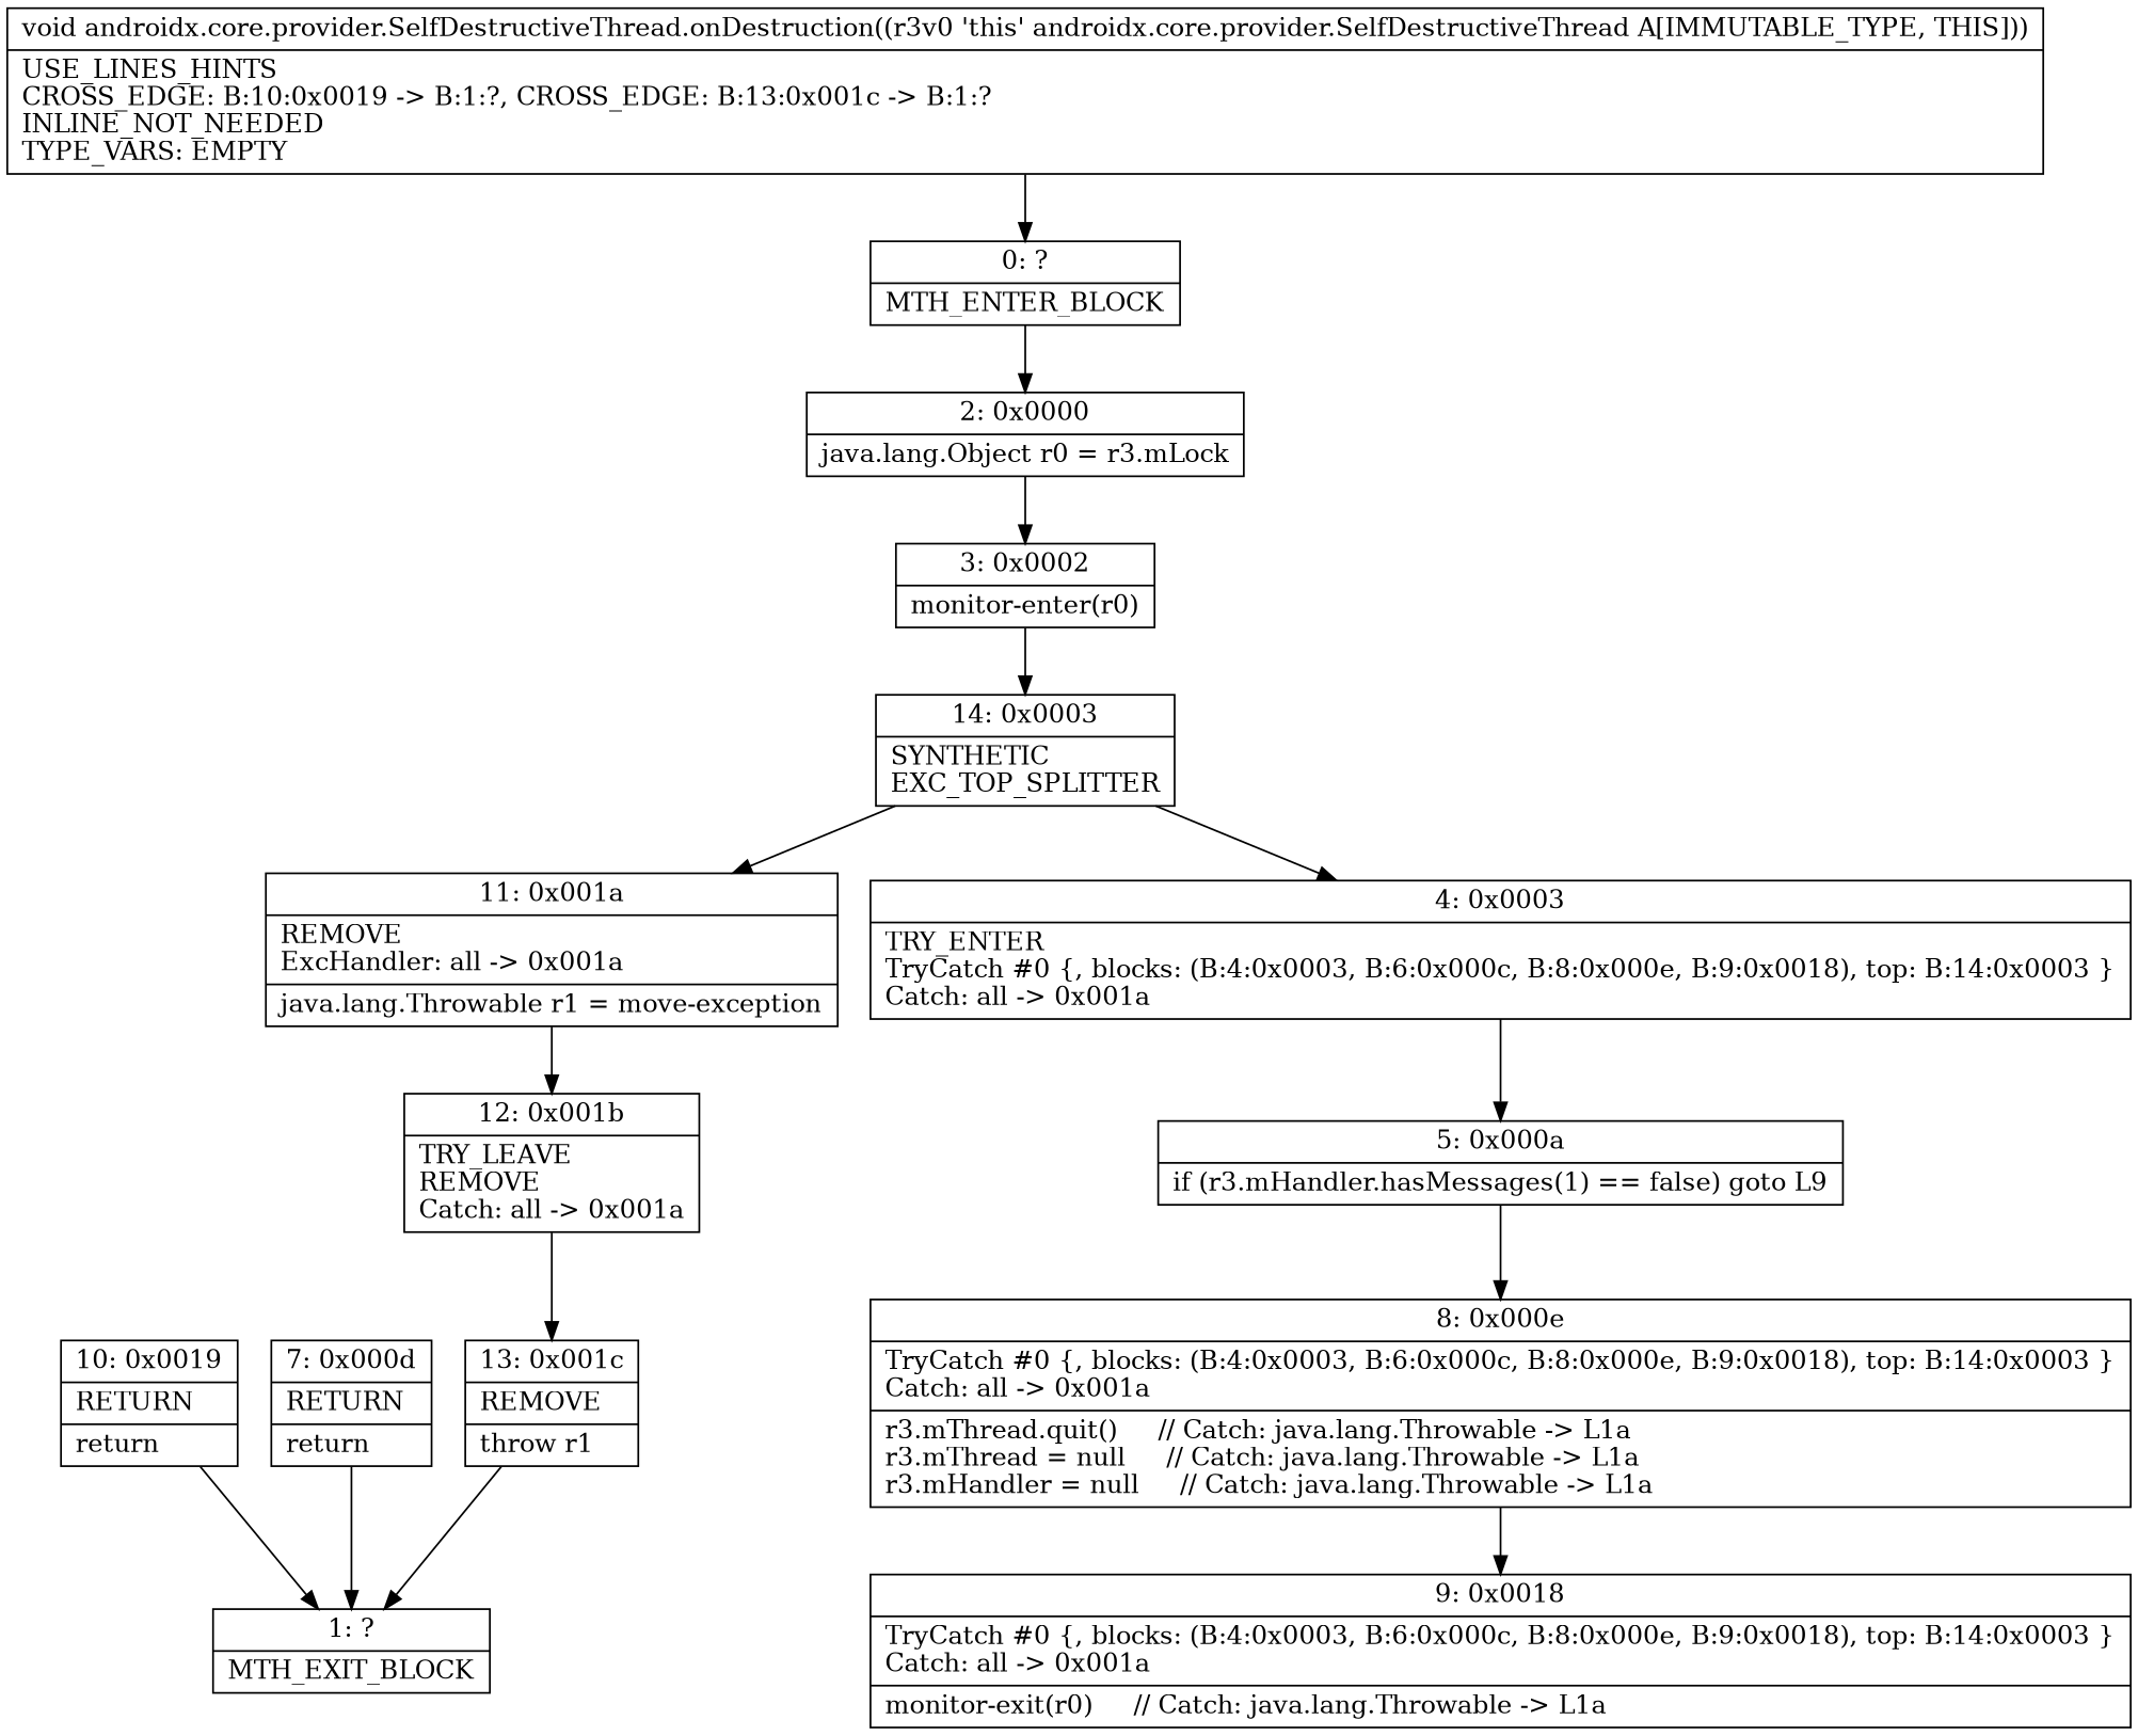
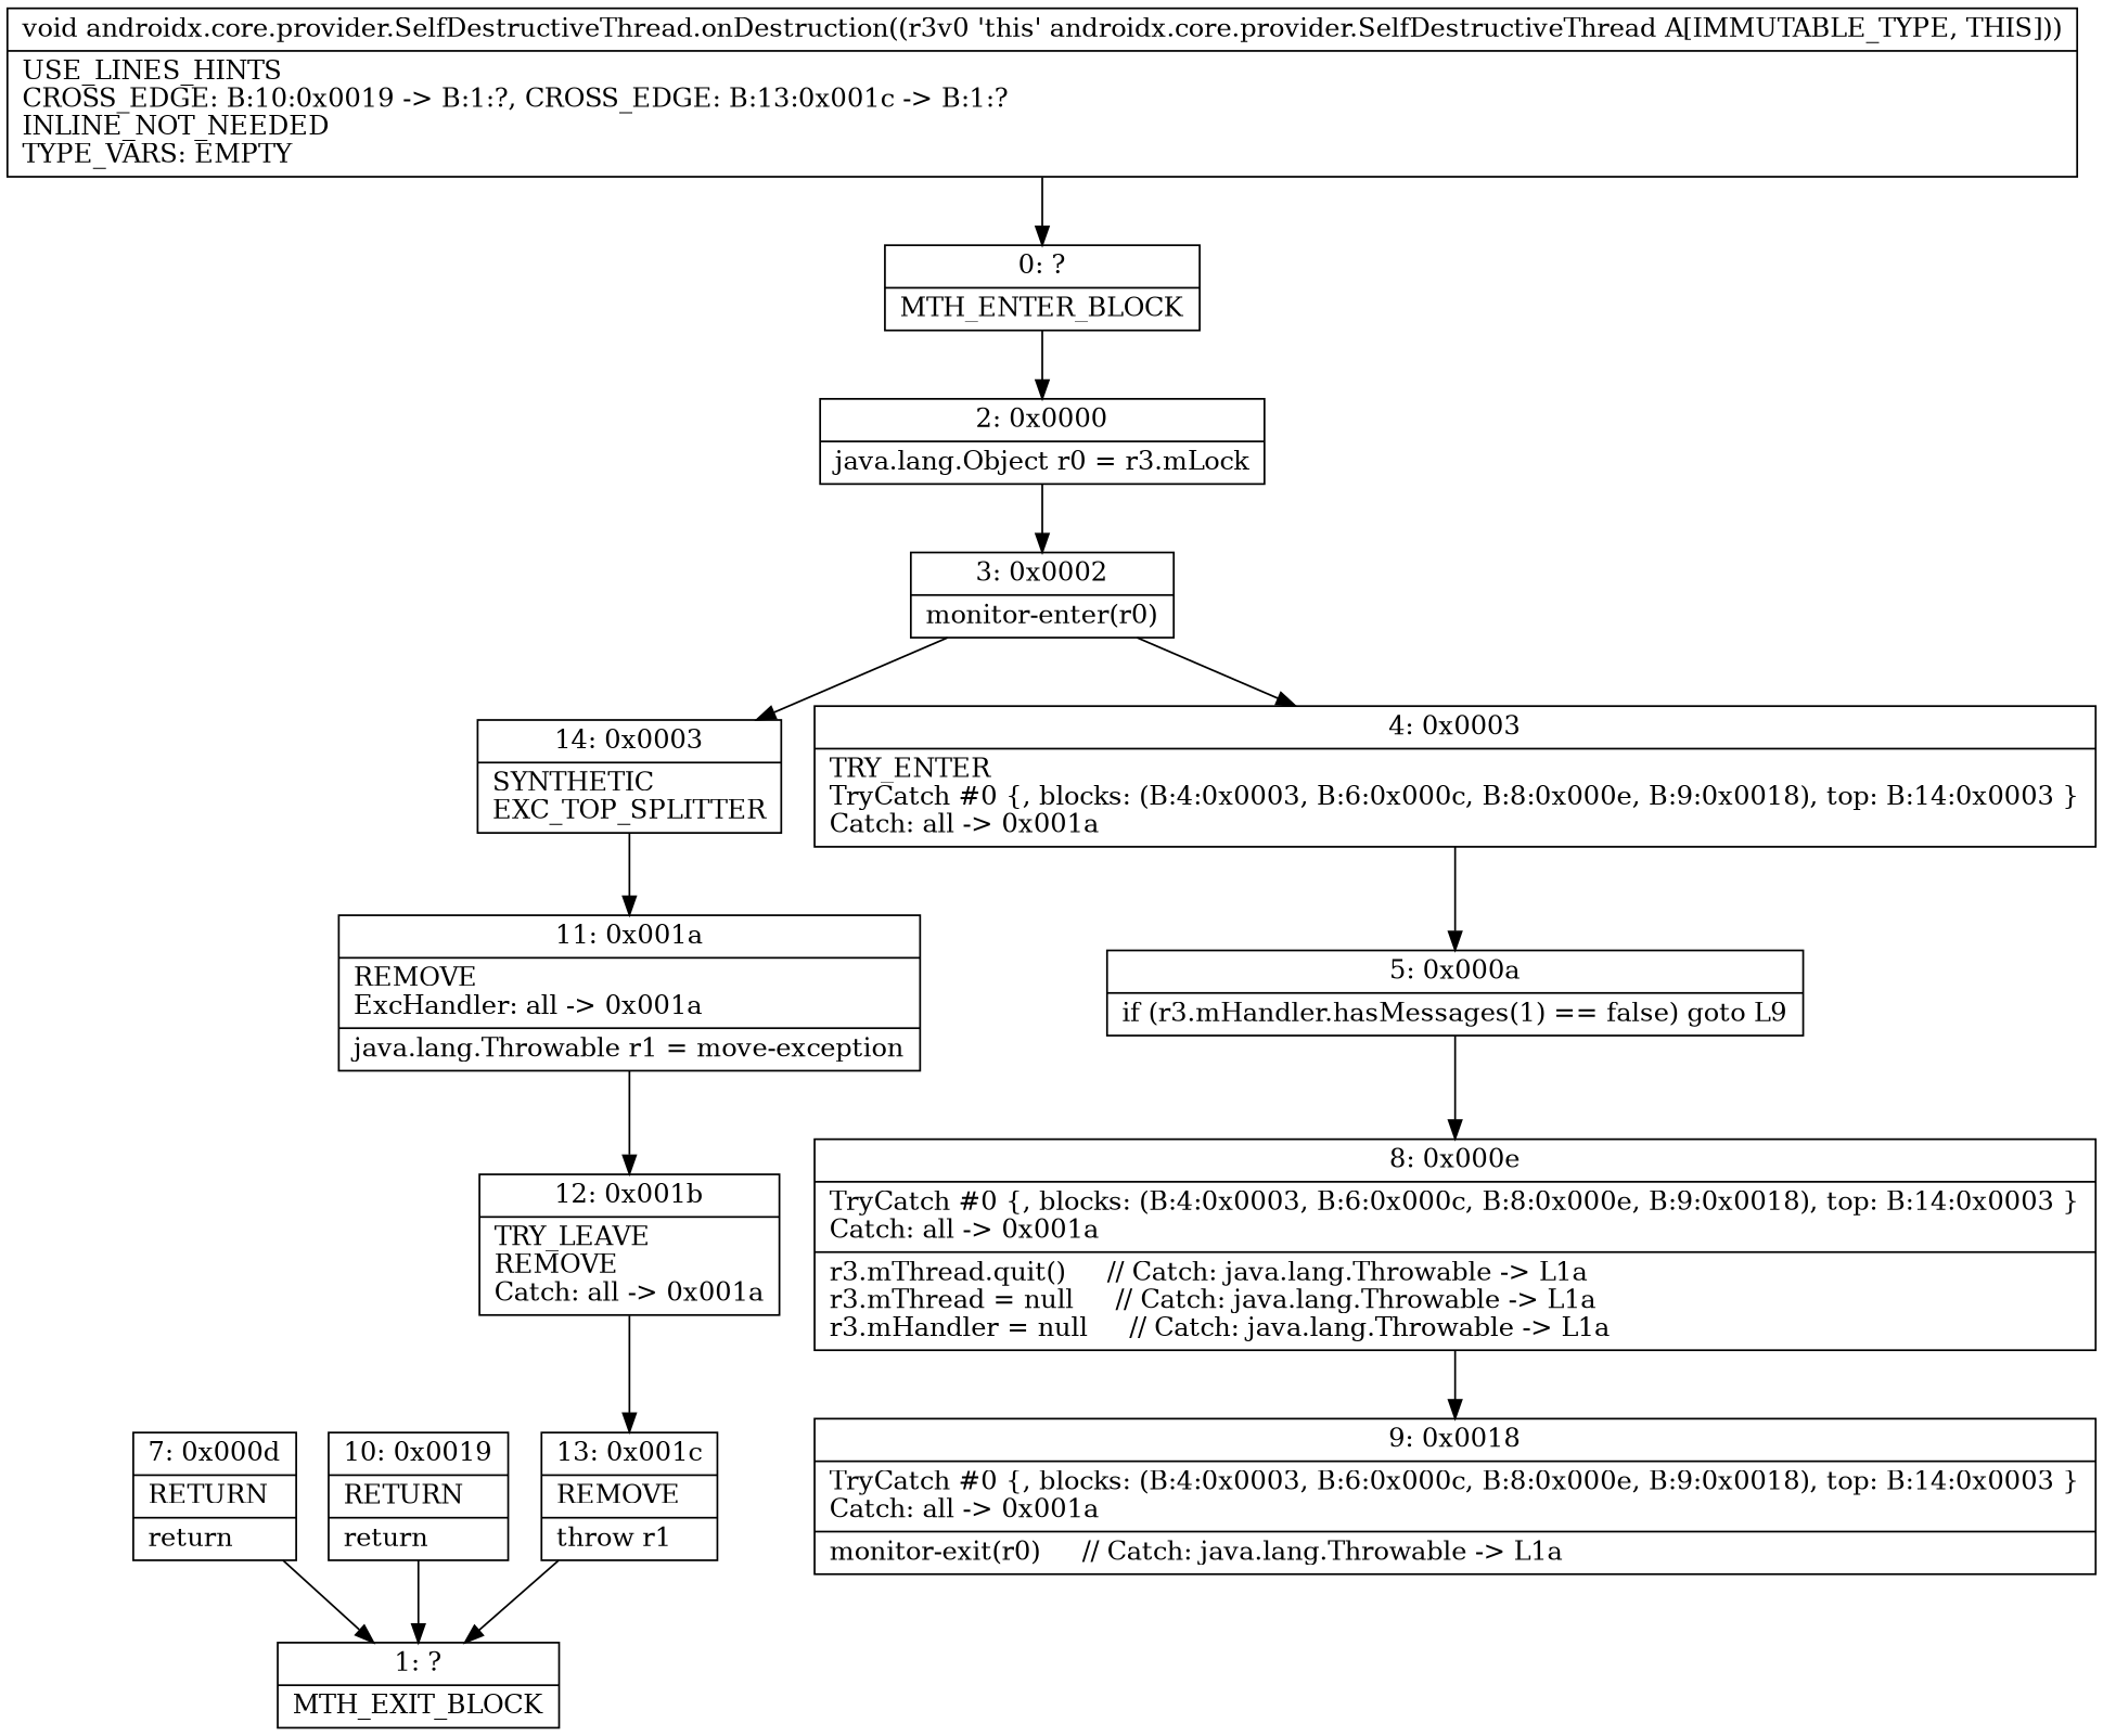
  digraph {
    node [shape=record]
    n1 [label="{0\:\ ?|MTH_ENTER_BLOCK\l}"]
    n2 [label="{2\:\ 0x0000|java.lang.Object r0 = r3.mLock\l}"]
    n3 [label="{3\:\ 0x0002|monitor\-enter(r0)\l}"]
    n4 [label="{14\:\ 0x0003|SYNTHETIC\lEXC_TOP_SPLITTER\l}"]
    n5 [label="{4\:\ 0x0003|TRY_ENTER\lTryCatch #0 \{, blocks: (B:4:0x0003, B:6:0x000c, B:8:0x000e, B:9:0x0018), top: B:14:0x0003 \}\lCatch: all \-\> 0x001a\l}"]
    n6 [label="{11\:\ 0x001a|REMOVE\lExcHandler: all \-\> 0x001a\l|java.lang.Throwable r1 = move\-exception\l}"]
    n7 [label="{5\:\ 0x000a|if (r3.mHandler.hasMessages(1) == false) goto L9\l}"]
    n8 [label="{12\:\ 0x001b|TRY_LEAVE\lREMOVE\lCatch: all \-\> 0x001a\l}"]
    n9 [label="{8\:\ 0x000e|TryCatch #0 \{, blocks: (B:4:0x0003, B:6:0x000c, B:8:0x000e, B:9:0x0018), top: B:14:0x0003 \}\lCatch: all \-\> 0x001a\l|r3.mThread.quit()     \/\/ Catch: java.lang.Throwable \-\> L1a\lr3.mThread = null     \/\/ Catch: java.lang.Throwable \-\> L1a\lr3.mHandler = null     \/\/ Catch: java.lang.Throwable \-\> L1a\l}"]
    n10 [label="{9\:\ 0x0018|TryCatch #0 \{, blocks: (B:4:0x0003, B:6:0x000c, B:8:0x000e, B:9:0x0018), top: B:14:0x0003 \}\lCatch: all \-\> 0x001a\l|monitor\-exit(r0)     \/\/ Catch: java.lang.Throwable \-\> L1a\l}"]
    n11 [label="{7\:\ 0x000d|RETURN\l|return\l}"]
    n12 [label="{1\:\ ?|MTH_EXIT_BLOCK\l}"]
    n13 [label="{10\:\ 0x0019|RETURN\l|return\l}"]
    n14 [label="{13\:\ 0x001c|REMOVE\l|throw r1\l}"]
    n15 [label="{void androidx.core.provider.SelfDestructiveThread.onDestruction((r3v0 'this' androidx.core.provider.SelfDestructiveThread A[IMMUTABLE_TYPE, THIS]))  | USE_LINES_HINTS\lCROSS_EDGE: B:10:0x0019 \-\> B:1:?, CROSS_EDGE: B:13:0x001c \-\> B:1:?\lINLINE_NOT_NEEDED\lTYPE_VARS: EMPTY\l}"]
    n1 -> n2
    n2 -> n3
    n3 -> n4
-   n4 -> n5
+   n3 -> n5
    n4 -> n6
    n5 -> n7
    n6 -> n8
    n7 -> n9
    n8 -> n14
    n9 -> n10
    n11 -> n12
    n13 -> n12
    n14 -> n12
    n15 -> n1
  }
